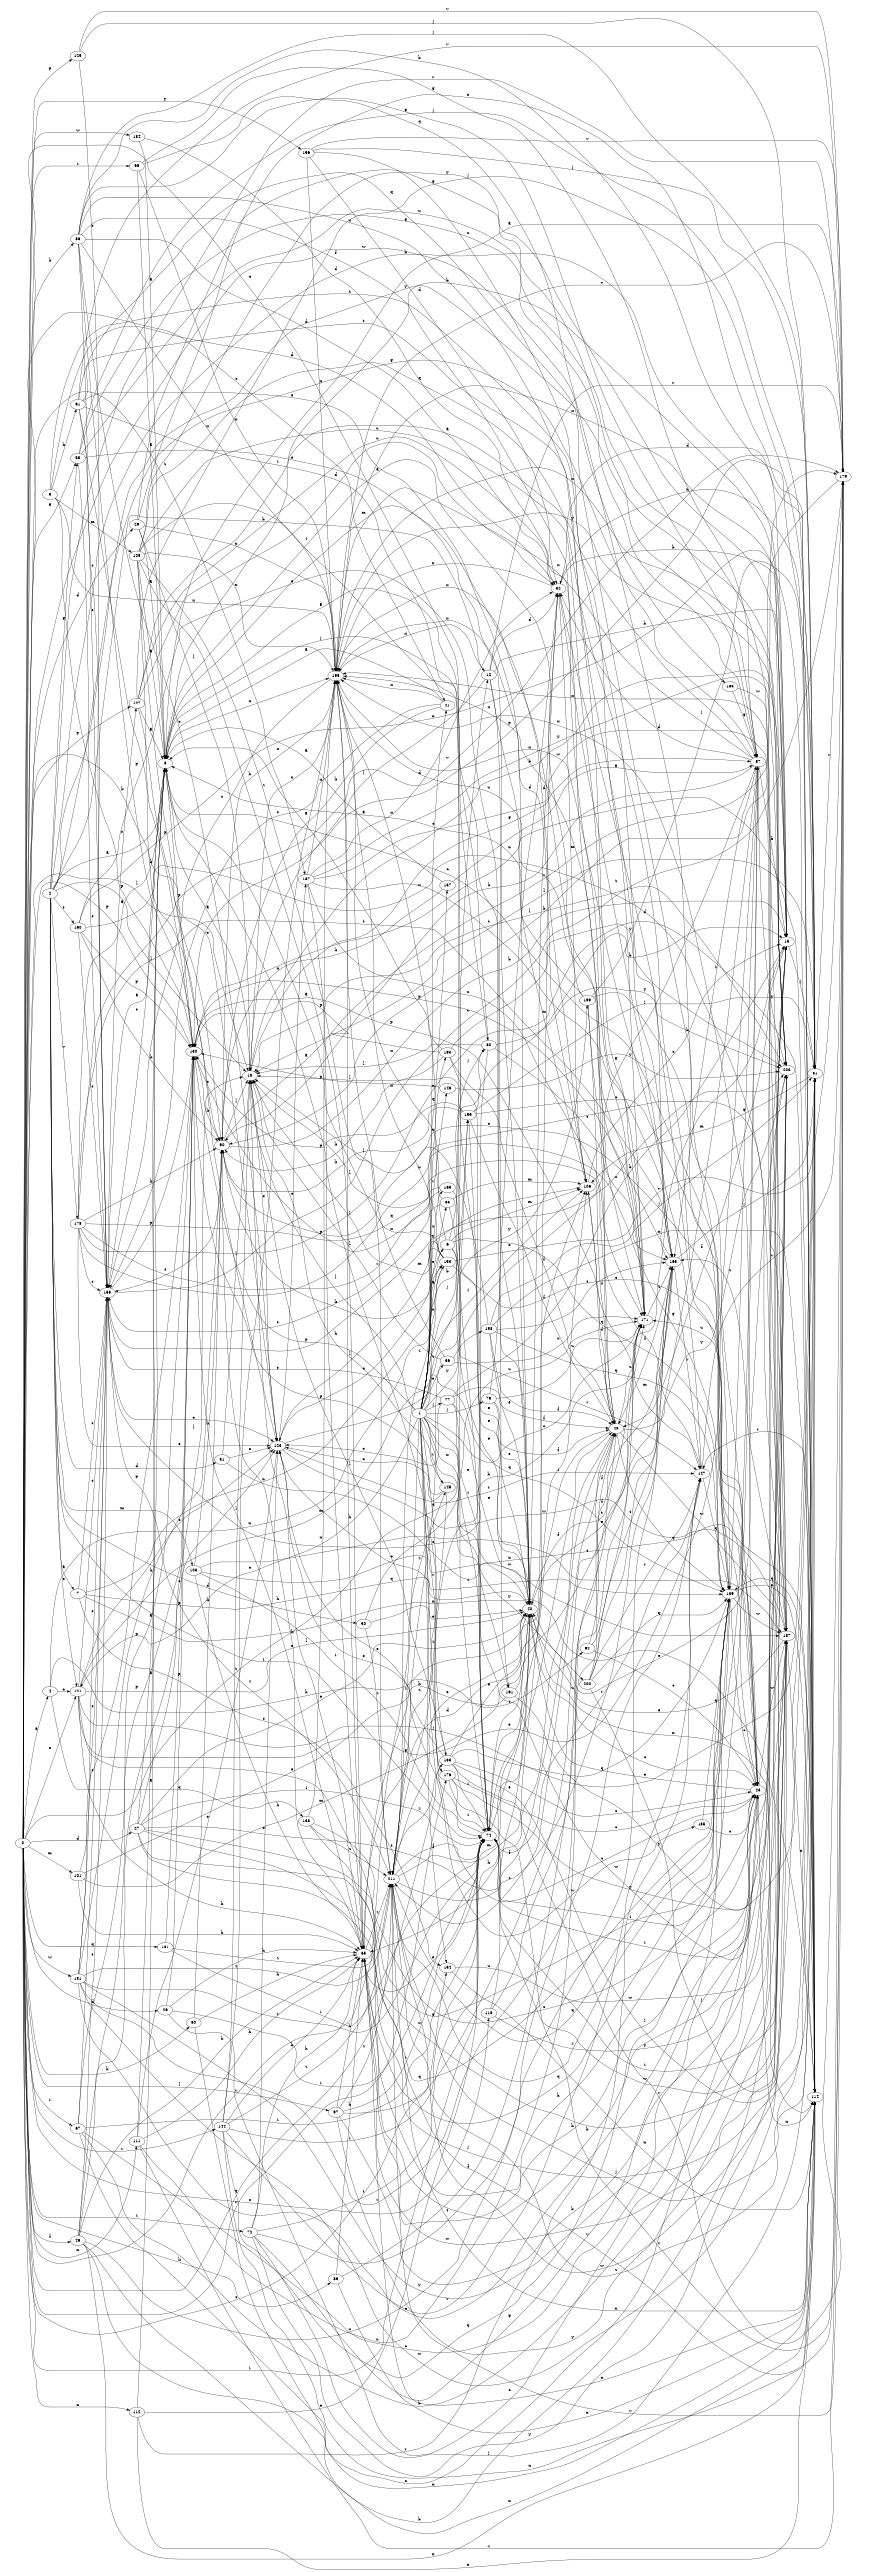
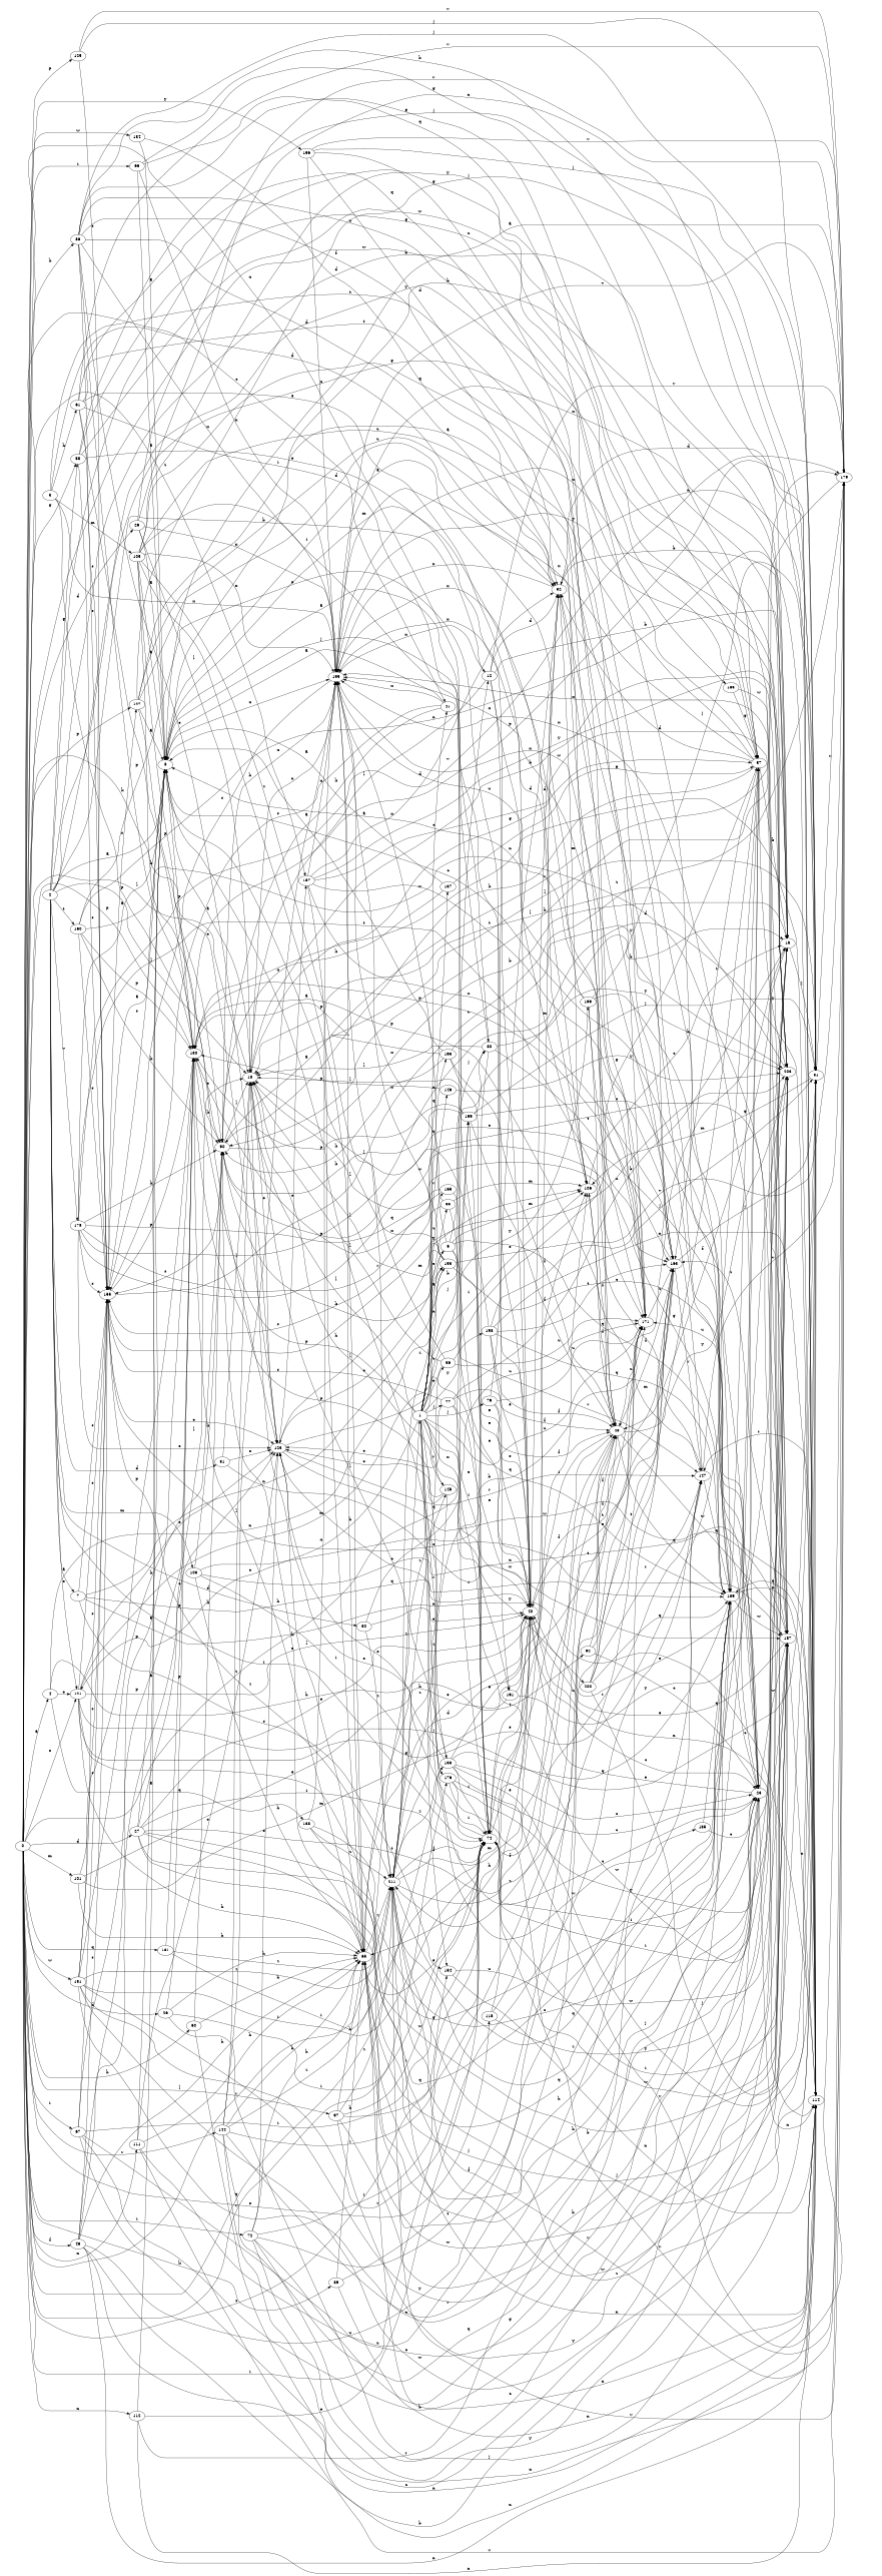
  strict digraph {
    rankdir=LR
    0
    4
    21
    26
    27
    29
    46
    55
    60
    66
    67
    72
    74
    86
    89
    90
    97
    n18 [label=18]
    101
    111
    112
    115
    121
    125
    127
    130
    131
    133
    144
    145
    154
    157
    159
    176
    181
    183
    184
    191
    196
    n40 [label=153]
    62
    138
    8
    195
    155
    81
    65
    40
    187
    57
    163
    139
    114
    23
    171
    15
    123
    203
    147
    48
    32
    179
    211
    106
    1
    6
    12
    33
    36
    77
    79
    80
    137
    146
    165
    185
    193
    198
    199
    200
    2
    7
    30
    31
    103
    160
    178
    3
    61
    105
    0 -> 4 [label=a]
    0 -> 21 [label=c]
    0 -> 26 [label=d]
    0 -> 27 [label=d]
    0 -> 29 [label=d]
    0 -> 46 [label=f]
    0 -> 55 [label=g]
    0 -> 60 [label=h]
    0 -> 66 [label=i]
    0 -> 67 [label=i]
    0 -> 72 [label=i]
    0 -> 74 [label=i]
    0 -> 86 [label=k]
    0 -> 89 [label=k]
    0 -> 90 [label=k]
    0 -> 97 [label=l]
    0 -> n18 [label=l]
    0 -> 101 [label=m]
    0 -> 111 [label=n]
    0 -> 112 [label=n]
    0 -> 115 [label=o]
    0 -> 121 [label=o]
    0 -> 125 [label=p]
    0 -> 127 [label=p]
    0 -> 130 [label=p]
    0 -> 131 [label=q]
    0 -> 133 [label=q]
    0 -> 144 [label=r]
    0 -> 145 [label=r]
    0 -> 154 [label=s]
    0 -> 157 [label=t]
    0 -> 159 [label=t]
    0 -> 176 [label=v]
    0 -> 181 [label=w]
    0 -> 183 [label=w]
    0 -> 184 [label=w]
    0 -> 191 [label=x]
    0 -> 196 [label=y]
    4 -> 121 [label=o]
    4 -> n40 [label=n]
    4 -> 62 [label=h]
    4 -> 138 [label=q]
    21 -> 90 [label=k]
    21 -> 8 [label=a]
    21 -> 195 [label=x]
    21 -> 155 [label=s]
    26 -> 74 [label=i]
    26 -> 130 [label=p]
    26 -> 81 [label=j]
    26 -> 65 [label=h]
    27 -> 74 [label=i]
    27 -> n18 [label=l]
    27 -> 8 [label=a]
    27 -> 81 [label=j]
    27 -> 40 [label=e]
    27 -> 187 [label=w]
    27 -> 57 [label=g]
    27 -> 163 [label=t]
    27 -> 139 [label=q]
    29 -> n18 [label=l]
    29 -> 8 [label=a]
    29 -> 195 [label=x]
    29 -> 57 [label=g]
    29 -> 114 [label=n]
    46 -> 130 [label=p]
    46 -> 155 [label=s]
    46 -> 65 [label=h]
    46 -> 114 [label=n]
    46 -> 23 [label=c]
    46 -> 171 [label=u]
    46 -> 15 [label=b]
    46 -> 123 [label=o]
    55 -> 155 [label=s]
    55 -> 81 [label=j]
    55 -> 40 [label=e]
    55 -> 187 [label=w]
    55 -> 57 [label=g]
    60 -> 90 [label=k]
    60 -> 65 [label=h]
    60 -> 114 [label=n]
    66 -> 8 [label=a]
    66 -> 195 [label=x]
    66 -> 57 [label=g]
    66 -> 139 [label=q]
    67 -> 74 [label=i]
    67 -> 130 [label=p]
    67 -> 155 [label=s]
    67 -> 114 [label=n]
    67 -> 23 [label=c]
    67 -> 15 [label=b]
    72 -> 74 [label=i]
    72 -> 65 [label=h]
    72 -> 57 [label=g]
    72 -> 163 [label=t]
    72 -> 23 [label=c]
    72 -> 123 [label=o]
    72 -> 203 [label=y]
    74 -> 40 [label=e]
    74 -> 187 [label=w]
    74 -> 123 [label=o]
    74 -> 147 [label=r]
    74 -> 48 [label=f]
    86 -> 130 [label=p]
    86 -> 195 [label=x]
    86 -> 155 [label=s]
    86 -> 81 [label=j]
    86 -> 57 [label=g]
    86 -> 171 [label=u]
    86 -> 15 [label=b]
    86 -> 123 [label=o]
    86 -> 48 [label=f]
    86 -> 32 [label=d]
    89 -> 65 [label=h]
    89 -> 114 [label=n]
    89 -> 48 [label=f]
    90 -> n18 [label=l]
    90 -> 195 [label=x]
    90 -> 155 [label=s]
    90 -> 23 [label=c]
    90 -> 15 [label=b]
    90 -> 179 [label=v]
    97 -> 74 [label=i]
    97 -> 65 [label=h]
    97 -> 171 [label=u]
    97 -> 15 [label=b]
    97 -> 203 [label=y]
    97 -> 211 [label=z]
    n18 -> 8 [label=a]
    n18 -> 195 [label=x]
    n18 -> 57 [label=g]
    n18 -> 15 [label=b]
    n18 -> 123 [label=o]
    101 -> 155 [label=s]
    101 -> 65 [label=h]
    101 -> 40 [label=e]
    101 -> 106 [label=m]
    111 -> 8 [label=a]
    111 -> 65 [label=h]
    111 -> 171 [label=u]
    111 -> 123 [label=o]
    111 -> 179 [label=v]
    112 -> 8 [label=a]
    112 -> 40 [label=e]
    112 -> 114 [label=n]
    112 -> 147 [label=r]
    115 -> 40 [label=e]
    115 -> 171 [label=u]
    115 -> 203 [label=y]
    121 -> 155 [label=s]
    121 -> 81 [label=j]
    121 -> 65 [label=h]
    121 -> 40 [label=e]
    121 -> 187 [label=w]
    121 -> 57 [label=g]
    121 -> 123 [label=o]
    121 -> 106 [label=m]
    125 -> 155 [label=s]
    125 -> 81 [label=j]
    125 -> 179 [label=v]
    127 -> 8 [label=a]
    127 -> 81 [label=j]
    127 -> 171 [label=u]
    127 -> 15 [label=b]
    127 -> 123 [label=o]
    127 -> 32 [label=d]
    130 -> 90 [label=k]
    130 -> 65 [label=h]
    130 -> 114 [label=n]
    131 -> 74 [label=i]
    131 -> 130 [label=p]
    131 -> 211 [label=z]
    133 -> 74 [label=i]
    133 -> n18 [label=l]
    133 -> 81 [label=j]
    133 -> 40 [label=e]
    133 -> 139 [label=q]
    133 -> 23 [label=c]
    133 -> 123 [label=o]
    133 -> 179 [label=v]
    133 -> 211 [label=z]
    144 -> 74 [label=i]
    144 -> n18 [label=l]
    144 -> 195 [label=x]
    144 -> 65 [label=h]
    144 -> 139 [label=q]
    144 -> 114 [label=n]
    144 -> 147 [label=r]
    144 -> 211 [label=z]
    145 -> n18 [label=l]
    145 -> 130 [label=p]
    145 -> 123 [label=o]
    145 -> 211 [label=z]
    154 -> 187 [label=w]
    154 -> 114 [label=n]
    157 -> 195 [label=x]
    157 -> 65 [label=h]
    157 -> 187 [label=w]
    157 -> 163 [label=t]
    157 -> 171 [label=u]
    157 -> 203 [label=y]
    157 -> 32 [label=d]
    159 -> 90 [label=k]
    159 -> n18 [label=l]
    159 -> 130 [label=p]
    159 -> 81 [label=j]
    159 -> 40 [label=e]
    159 -> 23 [label=c]
    159 -> 15 [label=b]
    159 -> 48 [label=f]
    176 -> 74 [label=i]
    176 -> 8 [label=a]
    176 -> 23 [label=c]
    176 -> 203 [label=y]
    176 -> 179 [label=v]
    181 -> 74 [label=i]
    181 -> 90 [label=k]
    181 -> 130 [label=p]
    181 -> 155 [label=s]
    181 -> 187 [label=w]
    181 -> 23 [label=c]
    181 -> 203 [label=y]
    181 -> 147 [label=r]
    181 -> 211 [label=z]
    183 -> 187 [label=w]
    183 -> 57 [label=g]
    184 -> 8 [label=a]
    184 -> 32 [label=d]
    191 -> 65 [label=h]
    191 -> 163 [label=t]
-   191 -> 81 [label=y]
+   191 -> 203 [label=y]
    196 -> 195 [label=x]
    196 -> 81 [label=j]
    196 -> 171 [label=u]
    196 -> 32 [label=d]
    196 -> 179 [label=v]
    n40 -> 90 [label=k]
    n40 -> n18 [label=l]
    n40 -> 8 [label=a]
    n40 -> 195 [label=x]
    n40 -> 23 [label=c]
    n40 -> 179 [label=v]
    n40 -> 211 [label=z]
    62 -> 57 [label=g]
    62 -> 23 [label=c]
    62 -> 48 [label=f]
    138 -> 195 [label=x]
    138 -> 23 [label=c]
    138 -> 179 [label=v]
    138 -> 211 [label=z]
    8 -> 130 [label=p]
    8 -> 195 [label=x]
    8 -> 155 [label=s]
    8 -> 23 [label=c]
    8 -> 106 [label=m]
    8 -> 80 [label=j]
    195 -> 155 [label=s]
    195 -> 65 [label=h]
    195 -> 171 [label=u]
    195 -> 203 [label=y]
    195 -> 179 [label=v]
    155 -> 127 [label=s]
    155 -> 130 [label=p]
    155 -> 8 [label=a]
    155 -> 123 [label=o]
    155 -> 203 [label=y]
    155 -> 179 [label=v]
    155 -> 211 [label=z]
    81 -> n18 [label=l]
    81 -> 130 [label=p]
    81 -> 179 [label=v]
    81 -> 211 [label=z]
    81 -> 106 [label=m]
    65 -> 90 [label=k]
    65 -> n18 [label=l]
    65 -> 40 [label=e]
    65 -> 139 [label=q]
    65 -> 114 [label=n]
    65 -> 15 [label=b]
    65 -> 32 [label=d]
    65 -> 211 [label=z]
    40 -> 74 [label=i]
    40 -> 163 [label=t]
    40 -> 114 [label=n]
    40 -> 23 [label=c]
    40 -> 123 [label=o]
    40 -> 32 [label=d]
    187 -> 74 [label=i]
    187 -> 195 [label=x]
    187 -> 155 [label=s]
    187 -> 40 [label=e]
    187 -> 163 [label=t]
    187 -> 114 [label=n]
    57 -> 90 [label=k]
    57 -> 8 [label=a]
    57 -> 195 [label=x]
    57 -> 163 [label=t]
    57 -> 15 [label=b]
    57 -> 203 [label=y]
    57 -> 32 [label=d]
    163 -> 130 [label=p]
    163 -> 81 [label=j]
    163 -> 40 [label=e]
    163 -> 147 [label=r]
    163 -> 48 [label=f]
    139 -> 65 [label=h]
    139 -> 187 [label=w]
    139 -> 57 [label=g]
    139 -> 114 [label=n]
    139 -> 23 [label=c]
    139 -> 32 [label=d]
    139 -> 211 [label=z]
    114 -> 139 [label=q]
    114 -> 147 [label=r]
    114 -> 32 [label=d]
    23 -> 74 [label=i]
    23 -> 195 [label=x]
    23 -> 65 [label=h]
    23 -> 40 [label=e]
    23 -> 187 [label=w]
    23 -> 114 [label=n]
    23 -> 171 [label=u]
    171 -> 195 [label=x]
    171 -> 163 [label=t]
    15 -> 74 [label=i]
    15 -> 195 [label=x]
    15 -> 81 [label=j]
    15 -> 48 [label=f]
    123 -> 157 [label=o]
    123 -> 187 [label=w]
    123 -> 139 [label=q]
    123 -> 147 [label=r]
    123 -> 106 [label=m]
    203 -> n18 [label=l]
    203 -> 195 [label=x]
    203 -> 40 [label=e]
    147 -> 195 [label=x]
    147 -> 139 [label=q]
    147 -> 179 [label=v]
    147 -> 106 [label=m]
    48 -> 74 [label=i]
    48 -> 130 [label=p]
    48 -> 8 [label=a]
    48 -> 65 [label=h]
    48 -> 187 [label=w]
    48 -> 139 [label=q]
    48 -> 171 [label=u]
    48 -> 203 [label=y]
    48 -> 211 [label=z]
    32 -> 195 [label=x]
    32 -> 163 [label=t]
    32 -> 114 [label=n]
    32 -> 15 [label=b]
    32 -> 106 [label=m]
    179 -> 90 [label=k]
    179 -> 8 [label=a]
    211 -> 74 [label=i]
    211 -> 81 [label=j]
    211 -> 40 [label=e]
    211 -> 187 [label=w]
    211 -> 139 [label=q]
    211 -> 114 [label=n]
    211 -> 48 [label=f]
    211 -> 179 [label=v]
    211 -> 106 [label=m]
    106 -> 195 [label=x]
    106 -> 15 [label=b]
    106 -> 48 [label=f]
    1 -> 21 [label=c]
    1 -> n18 [label=l]
    1 -> 121 [label=o]
    1 -> 130 [label=p]
    1 -> 133 [label=q]
    1 -> 145 [label=r]
    1 -> 154 [label=s]
    1 -> 159 [label=t]
    1 -> 176 [label=v]
    1 -> 191 [label=x]
    1 -> n40 [label=n]
    1 -> 40 [label=e]
    1 -> 187 [label=w]
    1 -> 23 [label=c]
    1 -> 171 [label=u]
-   1 -> 211 [label=z]
+   211 -> 1 [label=z]
    1 -> 6 [label=a]
    1 -> 12 [label=b]
    1 -> 33 [label=e]
    1 -> 36 [label=e]
    1 -> 77 [label=j]
    1 -> 79 [label=j]
    1 -> 80 [label=j]
    1 -> 137 [label=q]
    1 -> 146 [label=r]
    1 -> 165 [label=u]
    1 -> 185 [label=w]
    1 -> 193 [label=x]
    1 -> 198 [label=y]
    1 -> 199 [label=y]
    1 -> 200 [label=y]
    6 -> 195 [label=x]
    6 -> 40 [label=e]
    6 -> 139 [label=q]
    6 -> 123 [label=o]
    6 -> 147 [label=r]
    6 -> 106 [label=m]
    6 -> 80 [label=j]
    12 -> n18 [label=l]
    12 -> 195 [label=x]
    12 -> 40 [label=e]
    12 -> 15 [label=b]
    12 -> 32 [label=d]
    12 -> 179 [label=v]
    12 -> 106 [label=m]
    33 -> 74 [label=i]
    33 -> 8 [label=a]
    33 -> 155 [label=s]
    33 -> 106 [label=m]
    36 -> n18 [label=l]
    36 -> 195 [label=x]
    36 -> 57 [label=g]
    36 -> 171 [label=u]
    36 -> 211 [label=z]
    77 -> 74 [label=i]
    77 -> 155 [label=s]
    77 -> 40 [label=e]
    77 -> 15 [label=b]
    77 -> 123 [label=o]
    77 -> 48 [label=f]
    79 -> 40 [label=e]
    79 -> 171 [label=u]
    79 -> 48 [label=f]
    79 -> 32 [label=d]
    80 -> n18 [label=l]
    80 -> 8 [label=a]
    80 -> 163 [label=t]
    80 -> 203 [label=y]
    80 -> 211 [label=z]
    137 -> 90 [label=k]
    137 -> 8 [label=a]
    137 -> 57 [label=g]
    146 -> 130 [label=p]
    146 -> 203 [label=y]
    165 -> 74 [label=i]
    165 -> n18 [label=l]
    165 -> 130 [label=p]
    185 -> 139 [label=q]
    185 -> 23 [label=c]
    193 -> 90 [label=k]
    193 -> 130 [label=p]
    193 -> 195 [label=x]
    193 -> 40 [label=e]
    193 -> 203 [label=y]
    193 -> 48 [label=f]
    198 -> n18 [label=l]
    198 -> 81 [label=j]
    198 -> 40 [label=e]
    198 -> 163 [label=t]
    198 -> 139 [label=q]
    198 -> 114 [label=n]
    198 -> 48 [label=f]
    199 -> 8 [label=a]
    199 -> 195 [label=x]
    199 -> 81 [label=j]
    199 -> 23 [label=c]
    199 -> 171 [label=u]
    199 -> 48 [label=f]
    200 -> 81 [label=j]
    200 -> 163 [label=t]
    200 -> 139 [label=q]
    200 -> 147 [label=r]
    200 -> 48 [label=f]
    2 -> 55 [label=g]
    2 -> 74 [label=i]
    2 -> n18 [label=l]
    2 -> 121 [label=o]
    2 -> 8 [label=a]
    2 -> 57 [label=g]
    2 -> 15 [label=b]
    2 -> 203 [label=y]
    2 -> 179 [label=v]
    2 -> 12 [label=b]
    2 -> 7 [label=a]
    2 -> 30 [label=d]
    2 -> 31 [label=d]
    2 -> 103 [label=m]
    2 -> 160 [label=t]
    2 -> 178 [label=v]
    7 -> 154 [label=s]
    7 -> n40 [label=n]
    7 -> 155 [label=s]
    7 -> 139 [label=q]
    7 -> 114 [label=n]
    30 -> 40 [label=e]
    30 -> 171 [label=u]
    30 -> 211 [label=z]
    31 -> n18 [label=l]
    31 -> 187 [label=w]
    31 -> 123 [label=o]
    103 -> 74 [label=i]
    103 -> 90 [label=k]
    103 -> 65 [label=h]
    103 -> 114 [label=n]
    103 -> 15 [label=b]
    160 -> 90 [label=k]
    160 -> 130 [label=p]
    160 -> 155 [label=s]
    160 -> 40 [label=e]
    160 -> 187 [label=w]
    160 -> 114 [label=n]
    178 -> 90 [label=k]
    178 -> 8 [label=a]
    178 -> 155 [label=s]
    178 -> 187 [label=w]
    178 -> 163 [label=t]
    178 -> 139 [label=q]
    178 -> 114 [label=n]
    178 -> 123 [label=o]
    178 -> 147 [label=r]
    178 -> 179 [label=v]
    3 -> 130 [label=p]
    3 -> 195 [label=x]
    3 -> 163 [label=t]
    3 -> 32 [label=d]
    3 -> 61 [label=h]
    3 -> 105 [label=m]
    61 -> 74 [label=i]
    61 -> 90 [label=k]
    61 -> 155 [label=s]
    61 -> 40 [label=e]
    61 -> 163 [label=t]
    61 -> 139 [label=q]
    61 -> 179 [label=v]
    105 -> 74 [label=i]
    105 -> 130 [label=p]
    105 -> 8 [label=a]
    105 -> 195 [label=x]
    105 -> 65 [label=h]
    105 -> 139 [label=q]
    105 -> 171 [label=u]
    105 -> 123 [label=o]
    105 -> 203 [label=y]
    105 -> 211 [label=z]
  }
